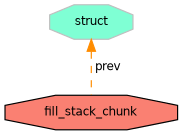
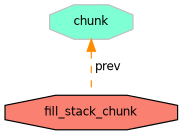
  digraph {
    node [fontname=Helvetica fontsize=10 shape=octagon style=filled]
    n1 [color=black fillcolor=salmon fontcolor=black height=0.2 label=fill_stack_chunk width=0.4]
-   n2 [color=grey75 fillcolor=aquamarine height=0.2 label=struct width=0.4]
+   n2 [color=grey75 fillcolor=aquamarine height=0.2 label=chunk width=0.4]
    n2 -> n1 [color=darkorange dir=back fontname=Helvetica fontsize=10 label=" prev" labelfontname=Helvetica labelfontsize=10 style=dashed]
  }
